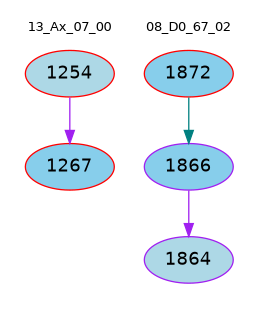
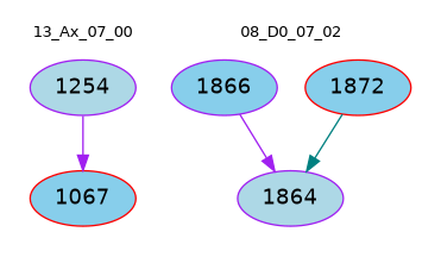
  digraph {
    fontname="DejaVu Sans"
    node [color=red fillcolor=skyblue fontname="DejaVu Sans" style=filled]
    edge [color=purple fontname="DejaVu Sans"]
-   n1 [fillcolor=lightblue label=1254]
-   n2 [label=1267]
+   n1 [color=purple fillcolor=lightblue label=1254]
+   n2 [label=1067]
    n3 [label=1872]
    n4 [color=purple label=1866]
    n5 [color=purple fillcolor=lightblue label=1864]
    subgraph cluster_1 {
      color=white
      fontsize=10
      label="13_Ax_07_00"
      n1
      n2
    }
    subgraph cluster_2 {
      color=white
      fontsize=10
-     label="08_D0_67_02"
+     label="08_D0_07_02"
      n3
      n4
      n5
    }
    n1 -> n2
-   n3 -> n4 [color=teal]
+   n3 -> n5 [color=teal]
    n4 -> n5
  }
